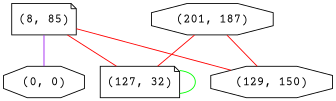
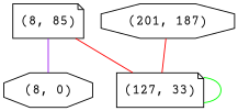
  graph {
    fontname="Courier Prime"
    node [fontname="Courier Prime" shape=octagon]
    edge [color=red fontname="Courier Prime" weight=1]
-   "(129, 150)"
    "(8, 85)" [shape=note]
-   "(0, 0)"
-   "(127, 33)" [shape=note label="(127, 32)"]
+   "(0, 0)" [label="(8, 0)"]
+   "(127, 33)" [shape=note]
    "(201, 187)"
-   "(8, 85)" -- "(129, 150)"
    "(8, 85)" -- "(0, 0)" [color=purple weight=4]
    "(8, 85)" -- "(127, 33)"
    "(127, 33)" -- "(127, 33)" [color=green weight=2]
-   "(201, 187)" -- "(129, 150)"
    "(201, 187)" -- "(127, 33)"
  }
